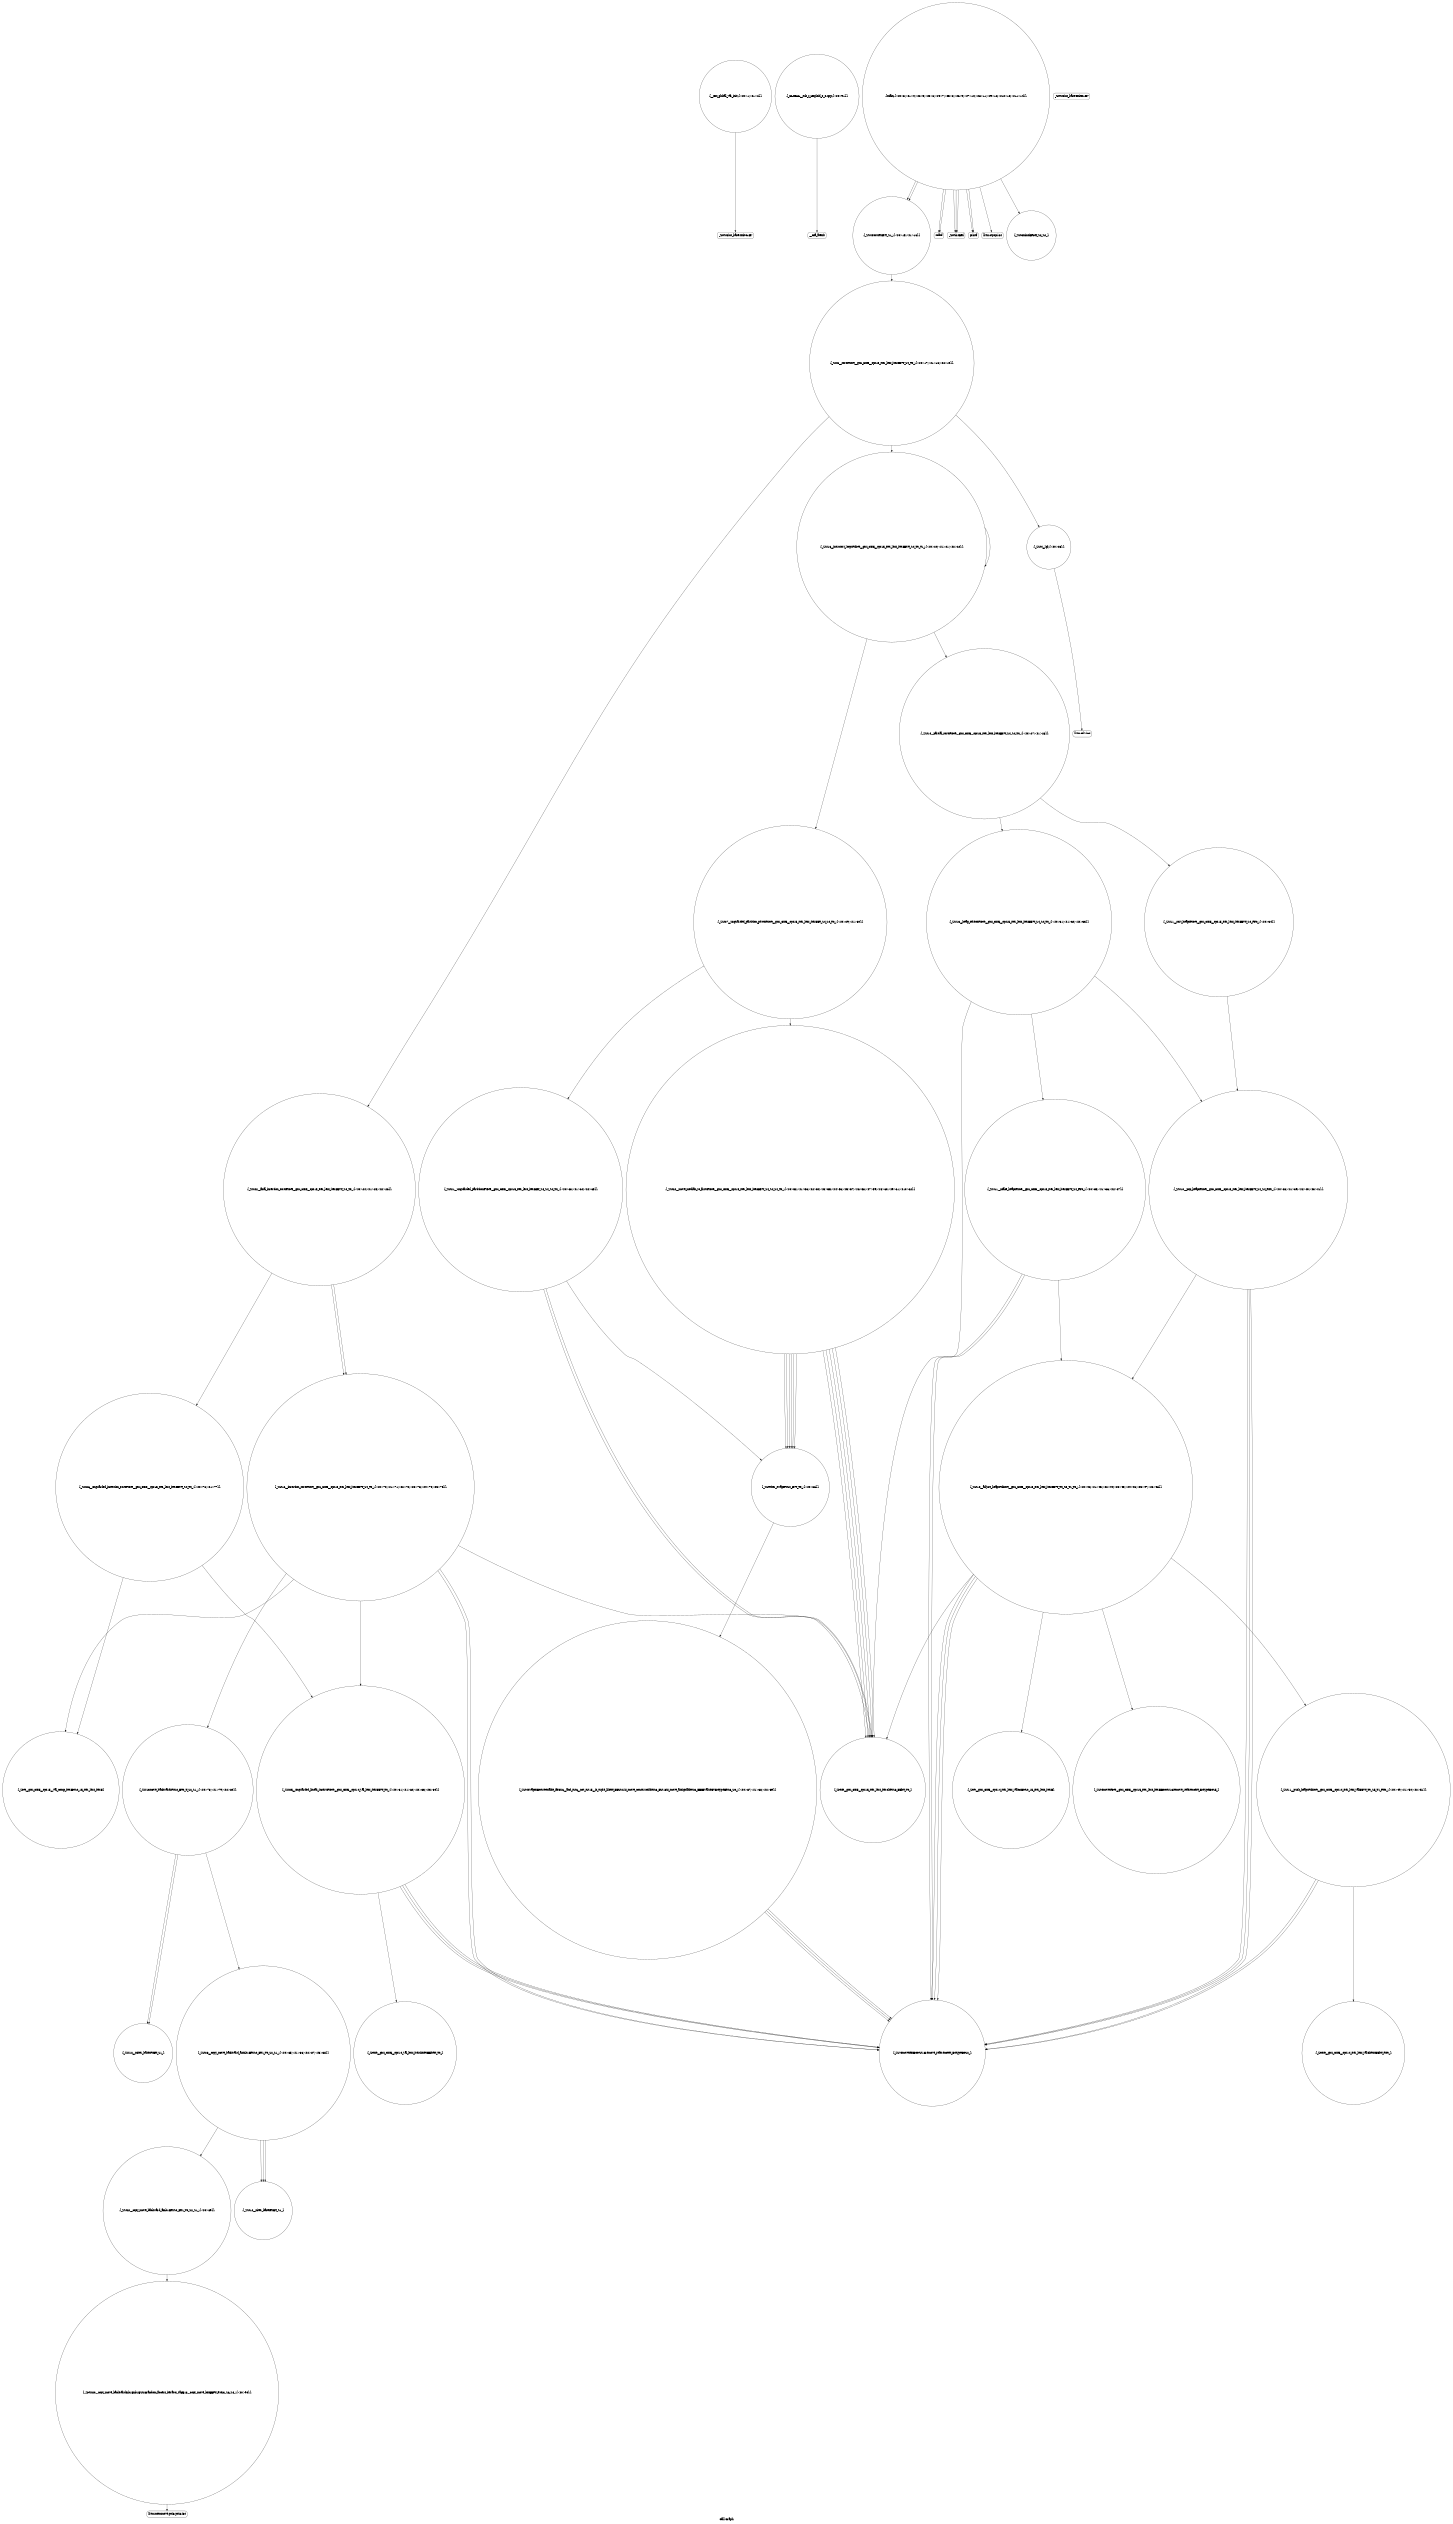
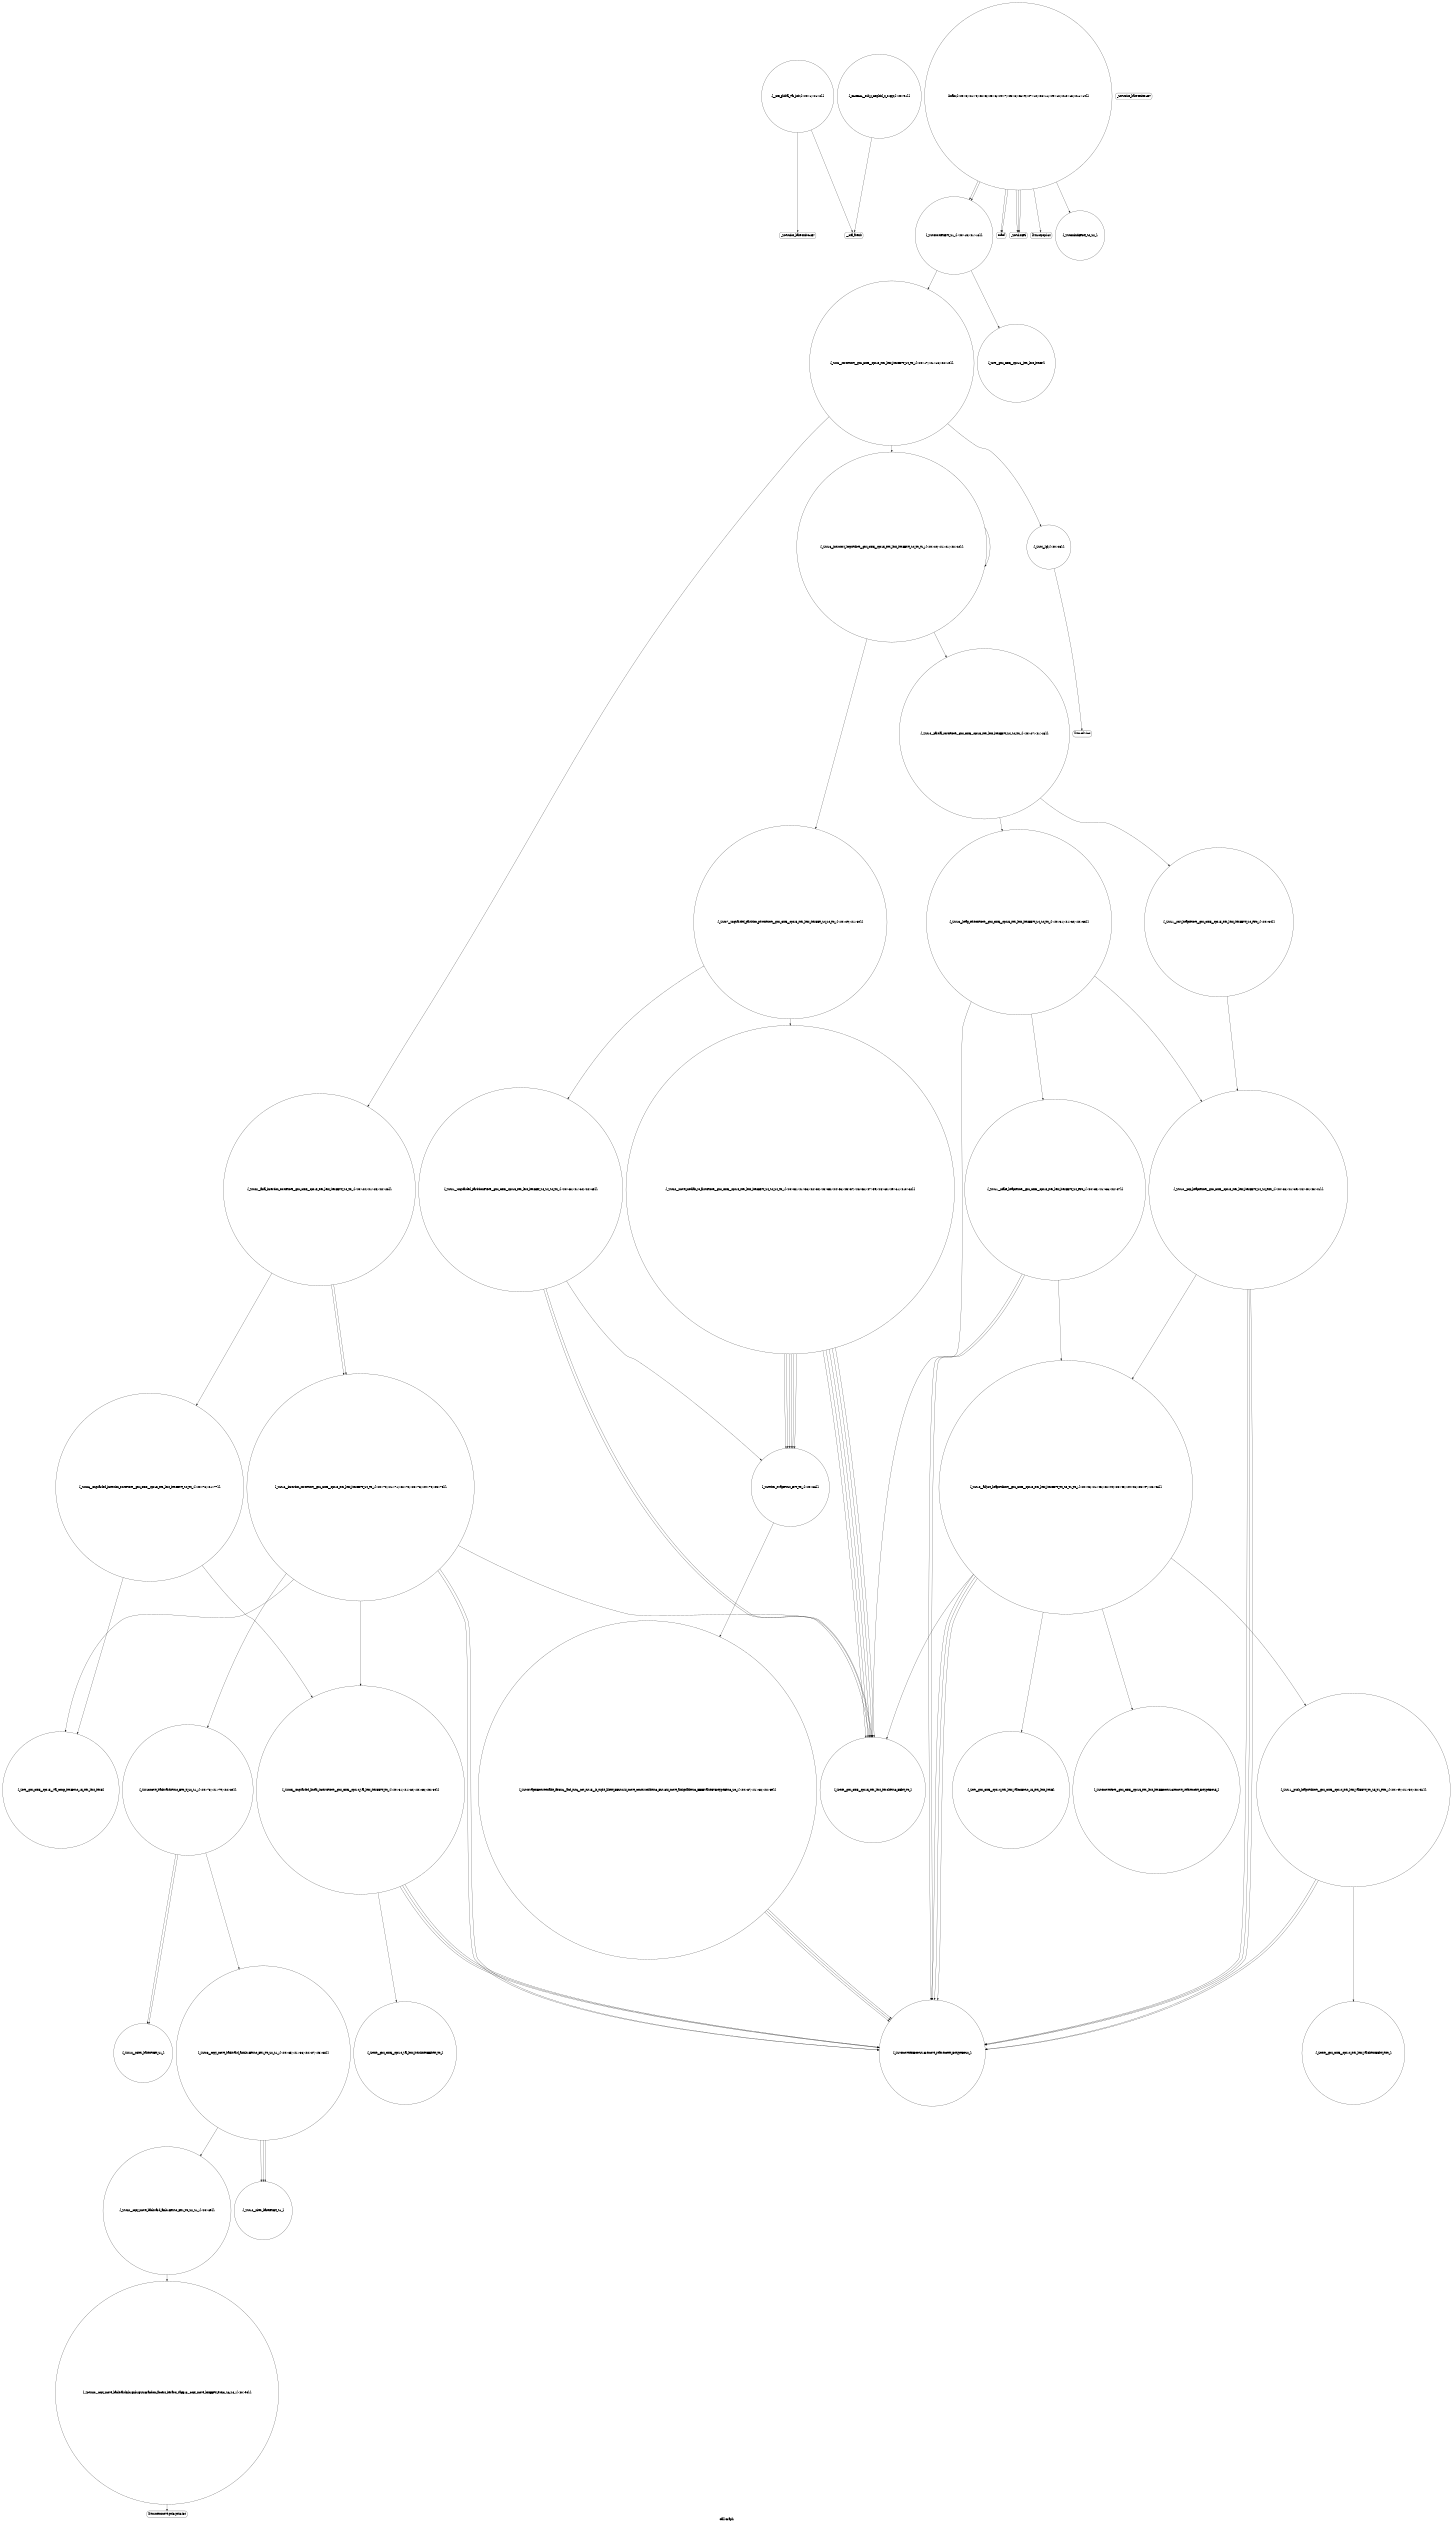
  digraph {
    label="Call Graph"
    node [shape=circle]
    edge [color=black tailport=s0]
    n1 [label="{__cxx_global_var_init|{<s0>1|<s1>2}}"]
    n2 [label="{_ZNSt8ios_base4InitC1Ev}" shape=Mrecord]
    n3 [label="{__cxa_atexit}" shape=Mrecord]
    n4 [label="{llvm.memmove.p0i8.p0i8.i64}" shape=Mrecord]
    n5 [label="{scanf}" shape=Mrecord]
    n6 [label="{_ZSt16__introsort_loopIPxlN9__gnu_cxx5__ops15_Iter_less_iterEEvT_S4_T0_T1_|{<s0>20|<s1>21|<s2>22}}"]
    n7 [label="{_ZSt14__partial_sortIPxN9__gnu_cxx5__ops15_Iter_less_iterEEvT_S4_S4_T0_|{<s0>27|<s1>28}}"]
    n8 [label="{_ZSt27__unguarded_partition_pivotIPxN9__gnu_cxx5__ops15_Iter_less_iterEET_S4_S4_T0_|{<s0>29|<s1>30}}"]
    n9 [label="{_ZSt13__heap_selectIPxN9__gnu_cxx5__ops15_Iter_less_iterEEvT_S4_S4_T0_|{<s0>31|<s1>32|<s2>33}}"]
    n10 [label="{_ZSt11__sort_heapIPxN9__gnu_cxx5__ops15_Iter_less_iterEEvT_S4_RT0_|{<s0>34}}"]
    n11 [label="{_ZSt22__move_median_to_firstIPxN9__gnu_cxx5__ops15_Iter_less_iterEEvT_S4_S4_S4_T0_|{<s0>52|<s1>53|<s2>54|<s3>55|<s4>56|<s5>57|<s6>58|<s7>59|<s8>60|<s9>61|<s10>62}}"]
    n12 [label="{_ZSt21__unguarded_partitionIPxN9__gnu_cxx5__ops15_Iter_less_iterEET_S4_S4_S4_T0_|{<s0>63|<s1>64|<s2>65}}"]
    n13 [label="{_ZSt11__make_heapIPxN9__gnu_cxx5__ops15_Iter_less_iterEEvT_S4_RT0_|{<s0>35|<s1>36|<s2>37}}"]
    n14 [label="{_ZNK9__gnu_cxx5__ops15_Iter_less_iterclIPxS3_EEbT_T0_}"]
    n15 [label="{_ZSt10__pop_heapIPxN9__gnu_cxx5__ops15_Iter_less_iterEEvT_S4_S4_RT0_|{<s0>38|<s1>39|<s2>40|<s3>41}}"]
    n16 [label="{_ZSt9iter_swapIPxS0_EvT_T0_|{<s0>66}}"]
    n17 [label="{_ZSt4moveIRxEONSt16remove_referenceIT_E4typeEOS2_}"]
    n18 [label="{_ZSt13__adjust_heapIPxlxN9__gnu_cxx5__ops15_Iter_less_iterEEvT_T0_S5_T1_T2_|{<s0>42|<s1>43|<s2>44|<s3>45|<s4>46|<s5>47|<s6>48}}"]
    n19 [label="{_ZSt11__push_heapIPxlxN9__gnu_cxx5__ops14_Iter_less_valEEvT_T0_S5_T1_RT2_|{<s0>49|<s1>50|<s2>51}}"]
    n20 [label="{_ZSt4moveIRN9__gnu_cxx5__ops15_Iter_less_iterEEONSt16remove_referenceIT_E4typeEOS5_}"]
    n21 [label="{_ZN9__gnu_cxx5__ops14_Iter_less_valC2ENS0_15_Iter_less_iterE}"]
    n22 [label="{_ZNK9__gnu_cxx5__ops14_Iter_less_valclIPxxEEbT_RT0_}"]
    n23 [label="{_ZSt16__insertion_sortIPxN9__gnu_cxx5__ops15_Iter_less_iterEEvT_S4_T0_|{<s0>70|<s1>71|<s2>72|<s3>73|<s4>74|<s5>75}}"]
    n24 [label="{_ZSt13move_backwardIPxS0_ET0_T_S2_S1_|{<s0>78|<s1>79|<s2>80}}"]
    n25 [label="{_ZN9__gnu_cxx5__ops15__val_comp_iterENS0_15_Iter_less_iterE}"]
    n26 [label="{_ZSt25__unguarded_linear_insertIPxN9__gnu_cxx5__ops14_Val_less_iterEEvT_T0_|{<s0>81|<s1>82|<s2>83|<s3>84}}"]
    n27 [label="{_ZSt23__copy_move_backward_a2ILb1EPxS0_ET1_T0_S2_S1_|{<s0>85|<s1>86|<s2>87|<s3>88}}"]
    n28 [label="{_ZSt12__miter_baseIPxET_S1_}"]
    n29 [label="{_ZNK9__gnu_cxx5__ops14_Val_less_iterclIxPxEEbRT_T0_}"]
    n30 [label="{_ZSt22__copy_move_backward_aILb1EPxS0_ET1_T0_S2_S1_|{<s0>89}}"]
    n31 [label="{_ZSt12__niter_baseIPxET_S1_}"]
    n32 [label="{_ZNSt20__copy_move_backwardILb1ELb1ESt26random_access_iterator_tagE13__copy_move_bIxEEPT_PKS3_S6_S4_|{<s0>90}}"]
    n33 [label="{main|{<s0>3|<s1>4|<s2>5|<s3>6|<s4>7|<s5>8|<s6>9|<s7>10|<s8>11|<s9>12|<s10>13|<s11>14}}"]
    n34 [label="{_ZNSirsERi}" shape=Mrecord]
-   n35 [label="{printf}" shape=Mrecord]
    n36 [label="{_ZSt4sortIPxEvT_S1_|{<s0>15|<s1>16}}"]
    n37 [label="{llvm.ctpop.i64}" shape=Mrecord]
    n38 [label="{_ZSt3minIiERKT_S2_S2_}"]
+   n39 [label="{_ZN9__gnu_cxx5__ops16__iter_less_iterEv}"]
    n40 [label="{_ZSt6__sortIPxN9__gnu_cxx5__ops15_Iter_less_iterEEvT_S4_T0_|{<s0>17|<s1>18|<s2>19}}"]
    n41 [label="{_ZSt4__lgl|{<s0>23}}"]
    n42 [label="{_ZSt22__final_insertion_sortIPxN9__gnu_cxx5__ops15_Iter_less_iterEEvT_S4_T0_|{<s0>24|<s1>25|<s2>26}}"]
    n43 [label="{_ZSt4swapIxENSt9enable_ifIXsr6__and_ISt6__not_ISt15__is_tuple_likeIT_EESt21is_move_constructibleIS3_ESt18is_move_assignableIS3_EEE5valueEvE4typeERS3_SC_|{<s0>67|<s1>68|<s2>69}}"]
    n44 [label="{llvm.ctlz.i64}" shape=Mrecord]
    n45 [label="{_ZSt26__unguarded_insertion_sortIPxN9__gnu_cxx5__ops15_Iter_less_iterEEvT_S4_T0_|{<s0>76|<s1>77}}"]
    n46 [label="{_ZNSt8ios_base4InitD1Ev}" shape=Mrecord]
    n47 [label="{_GLOBAL__sub_I_Hogloid_0_0.cpp|{<s0>91}}"]
    n1 -> n2
+   n1 -> n3 [tailport=s1]
    n6 -> n6 [tailport=s2]
    n6 -> n7
    n6 -> n8 [tailport=s1]
    n7 -> n9
    n7 -> n10 [tailport=s1]
    n8 -> n11
    n8 -> n12 [tailport=s1]
    n9 -> n13
    n9 -> n14 [tailport=s1]
    n9 -> n15 [tailport=s2]
    n10 -> n15
    n11 -> n14
    n11 -> n14 [tailport=s1]
    n11 -> n14 [tailport=s3]
    n11 -> n14 [tailport=s6]
    n11 -> n14 [tailport=s8]
    n11 -> n16 [tailport=s2]
    n11 -> n16 [tailport=s4]
    n11 -> n16 [tailport=s5]
    n11 -> n16 [tailport=s7]
    n11 -> n16 [tailport=s9]
    n11 -> n16 [tailport=s10]
    n12 -> n14
    n12 -> n14 [tailport=s1]
    n12 -> n16 [tailport=s2]
    n13 -> n17
    n13 -> n17 [tailport=s1]
    n13 -> n18 [tailport=s2]
    n15 -> n17
    n15 -> n17 [tailport=s1]
    n15 -> n17 [tailport=s2]
    n15 -> n18 [tailport=s3]
    n16 -> n43
    n18 -> n14
    n18 -> n17 [tailport=s1]
    n18 -> n17 [tailport=s2]
    n18 -> n17 [tailport=s5]
    n18 -> n19 [tailport=s6]
    n18 -> n20 [tailport=s3]
    n18 -> n21 [tailport=s4]
    n19 -> n17 [tailport=s1]
    n19 -> n17 [tailport=s2]
    n19 -> n22
    n23 -> n14
    n23 -> n17 [tailport=s1]
    n23 -> n17 [tailport=s3]
    n23 -> n24 [tailport=s2]
    n23 -> n25 [tailport=s4]
    n23 -> n26 [tailport=s5]
    n24 -> n27 [tailport=s2]
    n24 -> n28
    n24 -> n28 [tailport=s1]
    n26 -> n17
    n26 -> n17 [tailport=s2]
    n26 -> n17 [tailport=s3]
    n26 -> n29 [tailport=s1]
    n27 -> n30 [tailport=s3]
    n27 -> n31
    n27 -> n31 [tailport=s1]
    n27 -> n31 [tailport=s2]
    n30 -> n32
    n32 -> n4
    n33 -> n5 [tailport=s4]
    n33 -> n5 [tailport=s5]
    n33 -> n34
    n33 -> n34 [tailport=s2]
    n33 -> n34 [tailport=s3]
-   n33 -> n35 [tailport=s1]
-   n33 -> n35 [tailport=s11]
    n33 -> n36 [tailport=s6]
    n33 -> n36 [tailport=s7]
    n33 -> n37 [tailport=s8]
    n33 -> n38 [tailport=s9]
+   n36 -> n39
    n36 -> n40 [tailport=s1]
    n40 -> n6 [tailport=s1]
    n40 -> n41
    n40 -> n42 [tailport=s2]
    n41 -> n44
    n42 -> n23
    n42 -> n23 [tailport=s2]
    n42 -> n45 [tailport=s1]
    n43 -> n17
    n43 -> n17 [tailport=s1]
    n43 -> n17 [tailport=s2]
    n45 -> n25
    n45 -> n26 [tailport=s1]
    n47 -> n3
  }
